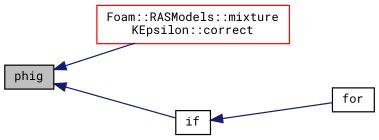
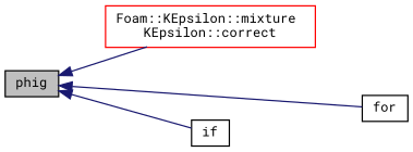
  digraph {
    fontname="Roboto Mono"
    rankdir=LR
    node [color=black fontname="Roboto Mono" fontsize=10 shape=record]
    edge [color=midnightblue dir=back fontname="Roboto Mono" fontsize=10 labelfontname=Helvetica labelfontsize=10 style=solid]
    n1 [fillcolor=grey75 fontcolor=black height=0.2 label=phig style=filled width=0.4]
-   n2 [color=red height=0.2 label="Foam::RASModels::mixture\lKEpsilon::correct" width=0.4]
+   n2 [color=red height=0.2 label="Foam::KEpsilon::mixture\lKEpsilon::correct" width=0.4]
    n3 [height=0.2 label=for width=0.4]
    n4 [height=0.2 label=if width=0.4]
    n1 -> n2
-   n4 -> n3
+   n1 -> n3
    n1 -> n4
  }
